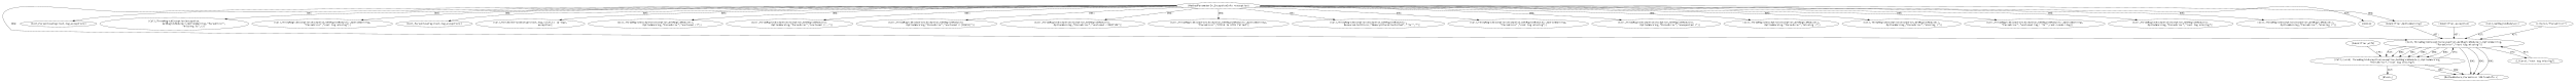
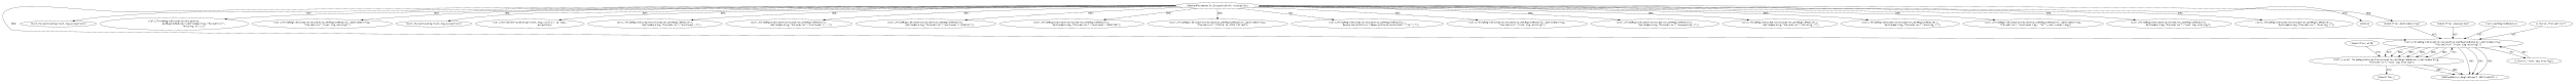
  digraph {
    fontname="Source Code Pro"
    node [fontname="Source Code Pro"]
    edge [fontname="Source Code Pro"]
    n1 [label="(Call,ThrowMagickException(exception,GetMagickModule(),OptionWarning,\n        \"ParseError\",\"root tag missing\"))"]
    n2 [label="(Call,(void) ThrowMagickException(exception,GetMagickModule(),OptionWarning,\n        \"ParseError\",\"root tag missing\"))"]
-   n3 [label="(MethodReturn,ParseError XMLTreeInfo *)"]
+   n3 [label="(MethodReturn,MagickExport XMLTreeInfo *)"]
    n4 [label="(Literal,\"root tag missing\")"]
-   n5 [label="(Block,)"]
+   n5 [label="(Identifier,)"]
    n6 [label="(MethodParameterIn,ExceptionInfo *exception)"]
    n7 [label="(Call,ParseCloseTag(root,tag,exception))"]
    n8 [label="(Call,ThrowMagickException(exception,\n                            GetMagickModule(),OptionWarning,\"ParseError\",\n                            \"missing %c\",c))"]
    n9 [label="(Call,ThrowMagickException(exception,GetMagickModule(),OptionWarning,\n        \"ParseError\",\"root tag missing\"))"]
    n10 [label="(Call,ParseCloseTag(root,tag,exception))"]
    n11 [label="(Call,ParseInternalDoctype(root,tag,(size_t) (p-tag),\n                      exception))"]
    n12 [label="(Call,ThrowMagickException(exception,GetMagickModule(),\n                        OptionWarning,\"ParseError\",\"unclosed <?\"))"]
    n13 [label="(Call,ThrowMagickException(exception,GetMagickModule(),\n                  OptionWarning,\"ParseError\",\"unclosed <!--\"))"]
    n14 [label="(Call,ThrowMagickException(exception,GetMagickModule(),\n                    OptionWarning,\"ParseError\",\"unclosed <![CDATA[\"))"]
    n15 [label="(Call,ThrowMagickException(exception,GetMagickModule(),\n                      OptionWarning,\"ParseError\",\"unclosed <!DOCTYPE\"))"]
    n16 [label="(Call,ThrowMagickException(exception,GetMagickModule(),OptionWarning,\n        \"ParseError\",\"UTF16 to UTF8 failed\"))"]
    n17 [label="(Call,ThrowMagickException(exception,GetMagickModule(),\n                    ResourceLimitError,\"MemoryAllocationFailed\",\"`%s'\",\"\"))"]
    n18 [label="(Call,ThrowMagickException(exception,GetMagickModule(),OptionWarning,\n        \"ParseError\",\"root tag missing\"))"]
    n19 [label="(Call,ThrowMagickException(exception,GetMagickModule(),\n                    OptionWarning,\"ParseError\",\"unexpected <\"))"]
    n20 [label="(Call,ThrowMagickException(exception,GetMagickModule(),\n                OptionWarning,\"ParseError\",\"missing >\"))"]
    n21 [label="(Call,ThrowMagickException(exception,GetMagickModule(),\n                  OptionWarning,\"ParseError\",\"missing >\"))"]
    n22 [label="(Call,ThrowMagickException(exception,GetMagickModule(),OptionWarning,\n    \"ParseError\",\"unclosed tag: `%s'\",root->node->tag))"]
    n23 [label="(Call,ThrowMagickException(exception,GetMagickModule(),\n              OptionWarning,\"ParseError\",\"root tag missing\"))"]
    n24 [label="(Call,ThrowMagickException(exception,GetMagickModule(),\n                  OptionWarning,\"ParseError\",\"missing >\"))"]
    1000112
    n26 [label="(Identifier,OptionWarning)"]
    n27 [label="(Identifier,utf8)"]
-   n28 [label="(Identifier,exception)"]
+   n28 [label="(Identifier,unexpected)"]
    n29 [label="(Call,GetMagickModule())"]
    n30 [label="(Literal,\"ParseError\")"]
    n1 -> n2 [label="AST: "]
    n1 -> n2 [label="DDG: "]
    n1 -> n2 [label="DDG: "]
    n1 -> n2 [label="DDG: "]
    n1 -> n2 [label="DDG: "]
    n1 -> n2 [label="DDG: "]
    n1 -> n3 [label="DDG: "]
    n1 -> n3 [label="DDG: "]
    n1 -> n3 [label="DDG: "]
    n1 -> n4 [label="CFG: "]
    n2 -> n1 [label="CFG: "]
    n2 -> n3 [label="DDG: "]
    n2 -> n3 [label="DDG: "]
    n2 -> n5 [label="AST: "]
    n4 -> n1 [label="AST: "]
    n6 -> n1 [label="DDG: "]
    n6 -> n7 [label="DDG: "]
    n6 -> n8 [label="DDG: "]
    n6 -> n9 [label="DDG: "]
    n6 -> n10 [label="DDG: "]
    n6 -> n11 [label="DDG: "]
    n6 -> n12 [label="DDG: "]
    n6 -> n13 [label="DDG: "]
    n6 -> n14 [label="DDG: "]
    n6 -> n15 [label="DDG: "]
    n6 -> n16 [label="DDG: "]
    n6 -> n17 [label="DDG: "]
    n6 -> n18 [label="DDG: "]
    n6 -> n19 [label="DDG: "]
    n6 -> n20 [label="DDG: "]
    n6 -> n21 [label="DDG: "]
    n6 -> n22 [label="DDG: "]
    n6 -> n23 [label="DDG: "]
    n6 -> n24 [label="DDG: "]
    n6 -> 1000112 [label="AST: "]
    n6 -> n26 [label="DDG: "]
    n26 -> n1 [label="AST: "]
    n27 -> n2 [label="CFG: "]
    n28 -> n1 [label="AST: "]
    n29 -> n1 [label="AST: "]
    n30 -> n1 [label="AST: "]
  }
